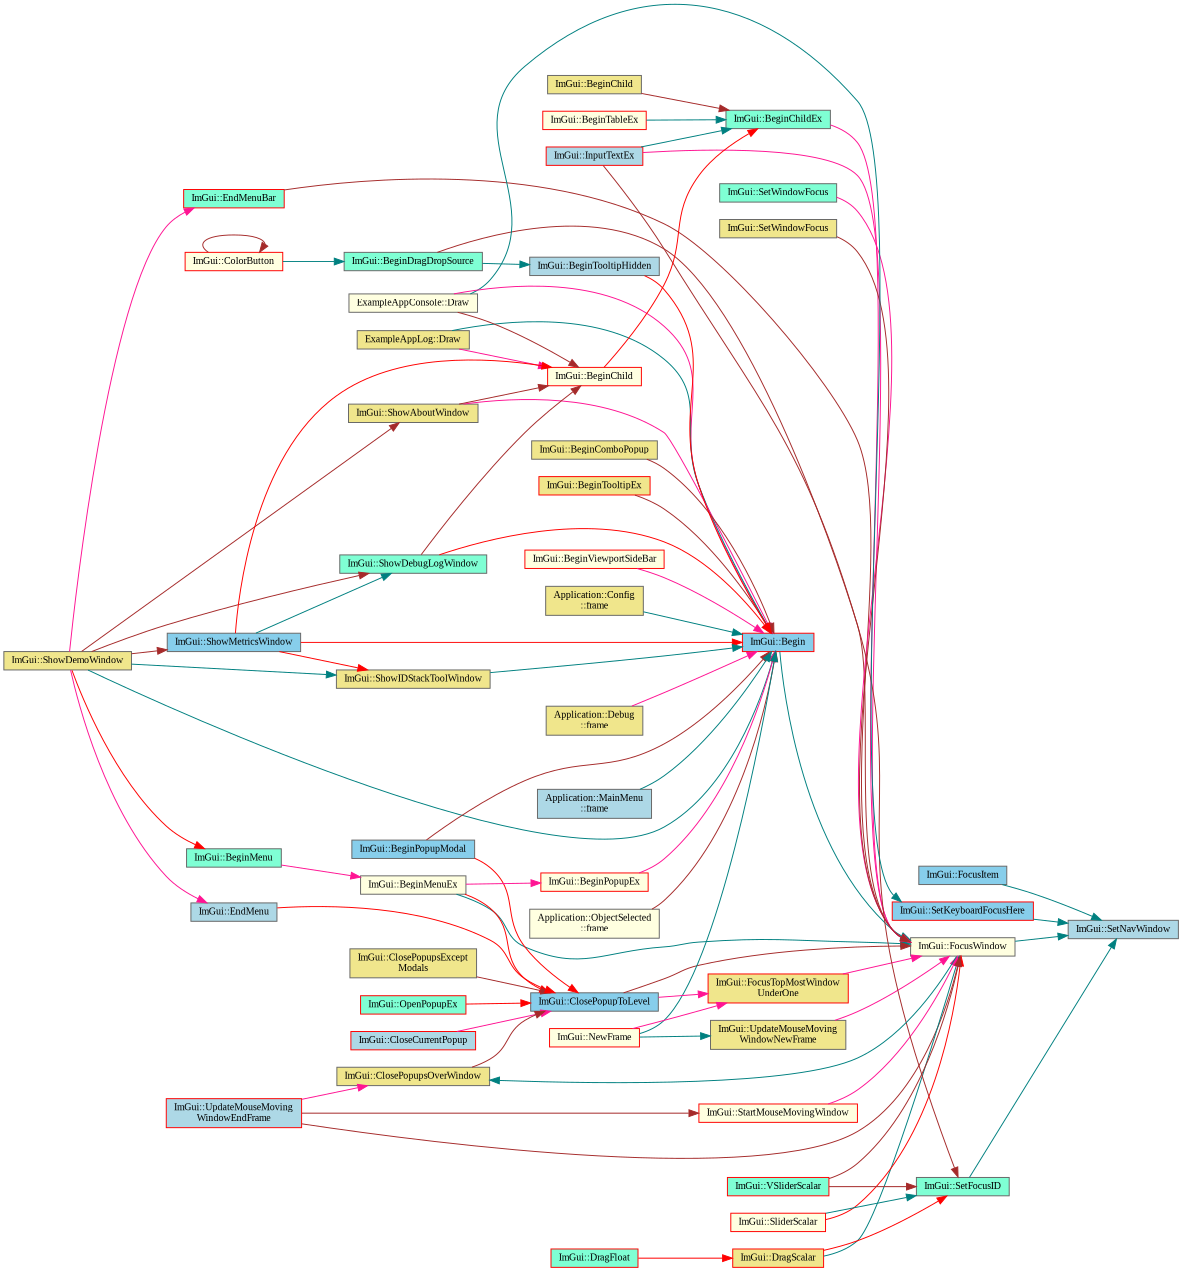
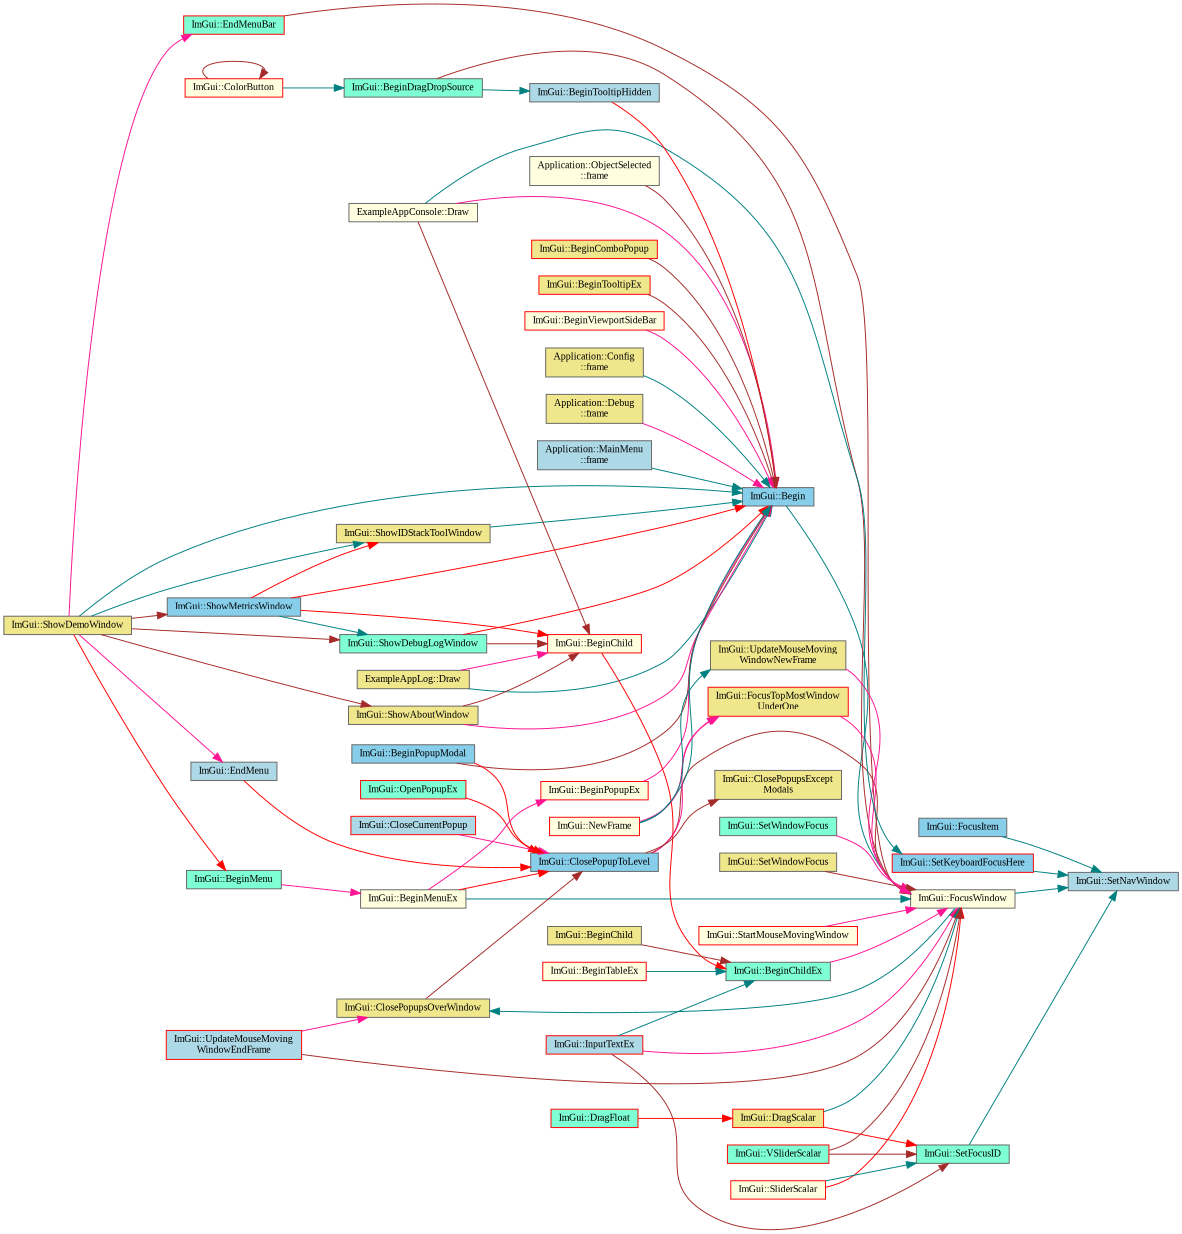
  digraph {
    fontname="Liberation Serif"
    rankdir=RL
    node [color=grey40 fillcolor=khaki fontname="Liberation Serif" fontsize=10 shape=box style=filled]
    edge [color=teal dir=back fontname="Liberation Serif" fontsize=10 labelfontname=Helvetica labelfontsize=10 style=solid]
    n1 [color=gray40 fillcolor=lightblue fontcolor=black height=0.2 label="ImGui::SetNavWindow" width=0.4]
    n2 [fillcolor=skyblue height=0.2 label="ImGui::FocusItem" width=0.4]
    n3 [fillcolor=lightyellow height=0.2 label="ImGui::FocusWindow" width=0.4]
    n4 [fillcolor=aquamarine height=0.2 label="ImGui::SetFocusID" width=0.4]
    n5 [color=red fillcolor=skyblue height=0.2 label="ImGui::SetKeyboardFocusHere" width=0.4]
-   n6 [color=red fillcolor=skyblue height=0.2 label="ImGui::Begin" width=0.4]
+   n6 [fillcolor=skyblue height=0.2 label="ImGui::Begin" width=0.4]
    n7 [fillcolor=aquamarine height=0.2 label="ImGui::BeginChildEx" width=0.4]
    n8 [color=red fillcolor=lightblue height=0.2 label="ImGui::InputTextEx" width=0.4]
    n9 [fillcolor=lightyellow height=0.2 label="ImGui::BeginMenuEx" width=0.4]
    n10 [fillcolor=aquamarine height=0.2 label="ImGui::BeginDragDropSource" width=0.4]
    n11 [fillcolor=skyblue height=0.2 label="ImGui::ClosePopupToLevel" width=0.4]
    n12 [color=red fillcolor=lightblue height=0.2 label="ImGui::UpdateMouseMoving\lWindowEndFrame" width=0.4]
    n13 [color=red height=0.2 label="ImGui::DragScalar" width=0.4]
    n14 [color=red fillcolor=aquamarine height=0.2 label="ImGui::EndMenuBar" width=0.4]
    n15 [color=red height=0.2 label="ImGui::FocusTopMostWindow\lUnderOne" width=0.4]
    n16 [fillcolor=aquamarine height=0.2 label="ImGui::SetWindowFocus" width=0.4]
    n17 [height=0.2 label="ImGui::SetWindowFocus" width=0.4]
    n18 [color=red fillcolor=lightyellow height=0.2 label="ImGui::SliderScalar" width=0.4]
    n19 [color=red fillcolor=lightyellow height=0.2 label="ImGui::StartMouseMovingWindow" width=0.4]
    n20 [height=0.2 label="ImGui::UpdateMouseMoving\lWindowNewFrame" width=0.4]
    n21 [color=red fillcolor=aquamarine height=0.2 label="ImGui::VSliderScalar" width=0.4]
    n22 [fillcolor=lightyellow height=0.2 label="ExampleAppConsole::Draw" width=0.4]
    n23 [height=0.2 label="ExampleAppLog::Draw" width=0.4]
    n24 [height=0.2 label="ImGui::ShowAboutWindow" width=0.4]
    n25 [height=0.2 label="ImGui::ShowDemoWindow" width=0.4]
    n26 [fillcolor=aquamarine height=0.2 label="ImGui::ShowDebugLogWindow" width=0.4]
    n27 [fillcolor=skyblue height=0.2 label="ImGui::ShowMetricsWindow" width=0.4]
-   n28 [height=0.2 label="ImGui::BeginComboPopup" width=0.4]
+   n28 [color=red height=0.2 label="ImGui::BeginComboPopup" width=0.4]
    n29 [color=red fillcolor=lightyellow height=0.2 label="ImGui::BeginPopupEx" width=0.4]
    n30 [fillcolor=skyblue height=0.2 label="ImGui::BeginPopupModal" width=0.4]
    n31 [color=red height=0.2 label="ImGui::BeginTooltipEx" width=0.4]
    n32 [fillcolor=lightblue height=0.2 label="ImGui::BeginTooltipHidden" width=0.4]
    n33 [color=red fillcolor=lightyellow height=0.2 label="ImGui::BeginViewportSideBar" width=0.4]
    n34 [height=0.2 label="Application::Config\l::frame" width=0.4]
    n35 [height=0.2 label="Application::Debug\l::frame" width=0.4]
    n36 [fillcolor=lightblue height=0.2 label="Application::MainMenu\l::frame" width=0.4]
    n37 [fillcolor=lightyellow height=0.2 label="Application::ObjectSelected\l::frame" width=0.4]
    n38 [color=red fillcolor=lightyellow height=0.2 label="ImGui::NewFrame" width=0.4]
    n39 [height=0.2 label="ImGui::ShowIDStackToolWindow" width=0.4]
    n40 [color=red fillcolor=lightyellow height=0.2 label="ImGui::BeginChild" width=0.4]
    n41 [height=0.2 label="ImGui::BeginChild" width=0.4]
    n42 [color=red fillcolor=lightyellow height=0.2 label="ImGui::BeginTableEx" width=0.4]
    n43 [fillcolor=aquamarine height=0.2 label="ImGui::BeginMenu" width=0.4]
    n44 [color=red fillcolor=lightyellow height=0.2 label="ImGui::ColorButton" width=0.4]
    n45 [color=red fillcolor=lightblue height=0.2 label="ImGui::CloseCurrentPopup" width=0.4]
    n46 [height=0.2 label="ImGui::ClosePopupsExcept\lModals" width=0.4]
    n47 [height=0.2 label="ImGui::ClosePopupsOverWindow" width=0.4]
    n48 [fillcolor=lightblue height=0.2 label="ImGui::EndMenu" width=0.4]
    n49 [color=red fillcolor=aquamarine height=0.2 label="ImGui::OpenPopupEx" width=0.4]
    n50 [color=red fillcolor=aquamarine height=0.2 label="ImGui::DragFloat" width=0.4]
    n1 -> n2
    n1 -> n3
    n1 -> n4
    n1 -> n5
    n3 -> n6
    n3 -> n7 [color=deeppink]
    n3 -> n8 [color=deeppink]
    n3 -> n9
    n3 -> n10 [color=brown]
    n3 -> n11 [color=brown]
    n3 -> n12 [color=brown]
    n3 -> n13
    n3 -> n14 [color=brown]
    n3 -> n15 [color=deeppink]
    n3 -> n16 [color=deeppink]
    n3 -> n17 [color=brown]
    n3 -> n18 [color=red]
    n3 -> n19 [color=deeppink]
    n3 -> n20 [color=deeppink]
    n3 -> n21 [color=brown]
    n4 -> n8 [color=brown]
    n4 -> n13 [color=red]
    n4 -> n18
    n4 -> n21 [color=brown]
    n5 -> n22
    n6 -> n22 [color=deeppink]
    n6 -> n23
    n6 -> n24 [color=deeppink]
    n6 -> n25
    n6 -> n26 [color=red]
    n6 -> n27 [color=red]
    n6 -> n28 [color=brown]
    n6 -> n29 [color=deeppink]
    n6 -> n30 [color=brown]
    n6 -> n31 [color=brown]
    n6 -> n32 [color=red]
    n6 -> n33 [color=deeppink]
    n6 -> n34
    n6 -> n35 [color=deeppink]
    n6 -> n36
    n6 -> n37 [color=brown]
    n6 -> n38
    n6 -> n39
    n7 -> n8
    n7 -> n40 [color=red]
    n7 -> n41 [color=brown]
    n7 -> n42
    n9 -> n43 [color=deeppink]
    n10 -> n44
    n11 -> n9 [color=red]
    n11 -> n30 [color=red]
    n11 -> n45 [color=deeppink]
-   n11 -> n46 [color=brown]
+   n46 -> n11 [color=brown]
    n11 -> n47 [color=brown]
    n11 -> n48 [color=red]
    n11 -> n49 [color=red]
    n13 -> n50 [color=red]
    n14 -> n25 [color=deeppink]
    n15 -> n11 [color=deeppink]
    n15 -> n38 [color=deeppink]
-   n19 -> n12 [color=brown]
    n20 -> n38
    n24 -> n25 [color=brown]
    n26 -> n25 [color=brown]
    n26 -> n27
    n27 -> n25 [color=brown]
    n29 -> n9 [color=deeppink]
    n32 -> n10
    n39 -> n25
    n39 -> n27 [color=red]
    n40 -> n22 [color=brown]
    n40 -> n23 [color=deeppink]
    n40 -> n24 [color=brown]
    n40 -> n26 [color=brown]
    n40 -> n27 [color=red]
    n43 -> n25 [color=red]
    n44 -> n44 [color=brown]
    n47 -> n3
    n47 -> n12 [color=deeppink]
    n48 -> n25 [color=deeppink]
  }
